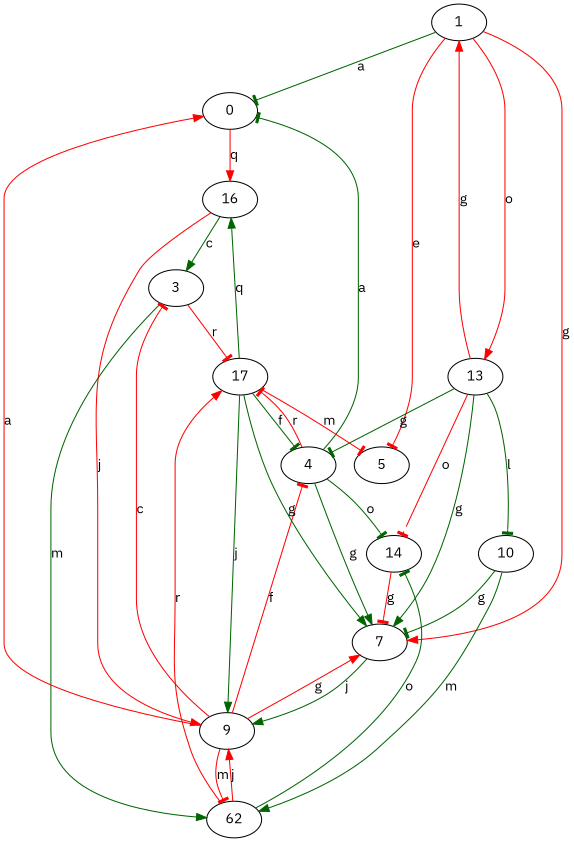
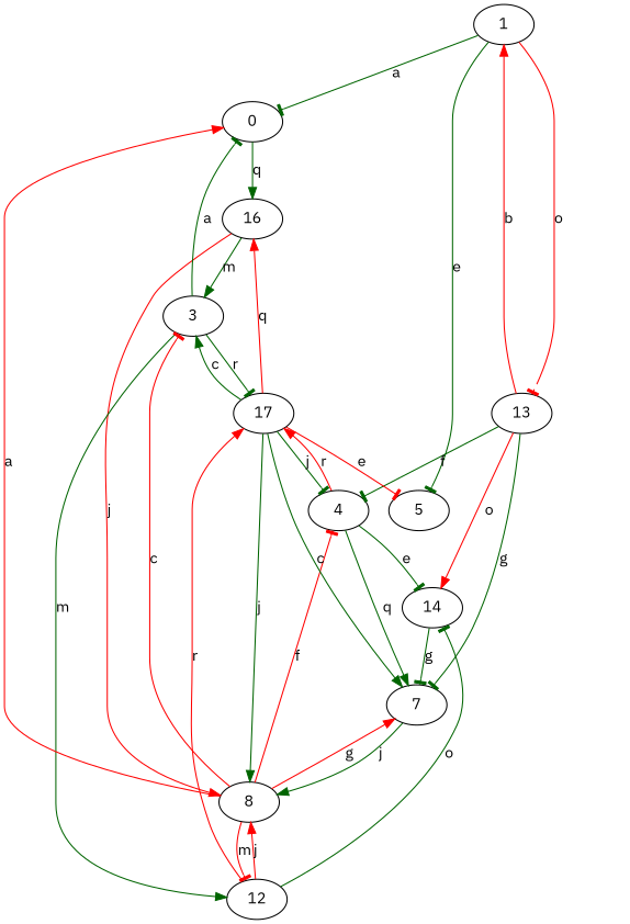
  strict digraph {
    fontname="IBM Plex Sans"
    node [fontname="IBM Plex Sans"]
    edge [arrowhead=normal color=darkgreen fontname="IBM Plex Sans"]
    0
    16
    3
-   9
+   9 [label=8]
    1
    5
    7
    13
    n9 [label=4]
    14
-   10
-   12 [label=62]
+   12
    17
-   0 -> 16 [color=red label=q]
-   16 -> 3 [label=c]
+   0 -> 16 [label=q]
+   16 -> 3 [label=m]
    16 -> 9 [color=red label=j]
-   n9 -> 0 [arrowhead=tee label=a]
+   3 -> 0 [arrowhead=tee label=a]
    3 -> 12 [label=m]
-   3 -> 17 [arrowhead=tee color=red label=r]
+   3 -> 17 [arrowhead=tee label=r]
    9 -> 0 [color=red label=a]
    9 -> 3 [arrowhead=tee color=red label=c]
    9 -> 7 [color=red label=g]
    9 -> n9 [arrowhead=tee color=red label=f]
    9 -> 12 [arrowhead=tee color=red label=m]
    1 -> 0 [arrowhead=tee label=a]
-   1 -> 5 [arrowhead=tee color=red label=e]
-   1 -> 7 [color=red label=g]
-   1 -> 13 [color=red label=o]
+   1 -> 5 [arrowhead=tee label=e]
+   1 -> 13 [arrowhead=tee color=red label=o]
    7 -> 9 [label=j]
-   13 -> 1 [color=red label=g]
-   13 -> 7 [label=g]
-   13 -> n9 [arrowhead=tee label=g]
-   13 -> 14 [arrowhead=tee color=red label=o]
-   13 -> 10 [arrowhead=tee label=l]
-   n9 -> 7 [label=g]
-   n9 -> 14 [arrowhead=tee label=o]
-   n9 -> 17 [arrowhead=tee color=red label=r]
-   14 -> 7 [arrowhead=tee color=red label=g]
-   10 -> 7 [arrowhead=tee label=g]
-   10 -> 12 [label=m]
+   13 -> 1 [color=red label=b]
+   13 -> 7 [arrowhead=tee label=g]
+   13 -> n9 [arrowhead=tee label=f]
+   13 -> 14 [color=red label=o]
+   n9 -> 7 [label=q]
+   n9 -> 14 [arrowhead=tee label=e]
+   n9 -> 17 [color=red label=r]
+   14 -> 7 [arrowhead=tee label=g]
    12 -> 9 [color=red label=j]
    12 -> 14 [arrowhead=tee label=o]
    12 -> 17 [color=red label=r]
-   17 -> 16 [label=q]
+   17 -> 16 [color=red label=q]
+   17 -> 3 [label=c]
    17 -> 9 [label=j]
-   17 -> 5 [arrowhead=tee color=red label=m]
-   17 -> 7 [label=g]
-   17 -> n9 [arrowhead=tee label=f]
+   17 -> 5 [arrowhead=tee color=red label=e]
+   17 -> 7 [label=c]
+   17 -> n9 [arrowhead=tee label=j]
  }
